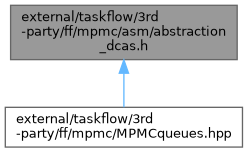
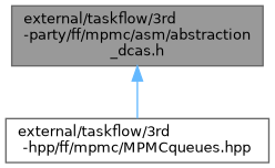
  digraph {
    node [fontname=Helvetica fontsize=10 shape=box style=filled]
    n1 [color=gray40 fillcolor=grey60 fontcolor=black height=0.2 label="external/taskflow/3rd\l-party/ff/mpmc/asm/abstraction\l_dcas.h" width=0.4]
-   n2 [color=grey40 fillcolor=white height=0.2 label="external/taskflow/3rd\l-party/ff/mpmc/MPMCqueues.hpp" width=0.4]
+   n2 [color=grey40 fillcolor=white height=0.2 label="external/taskflow/3rd\l-hpp/ff/mpmc/MPMCqueues.hpp" width=0.4]
    n1 -> n2 [color=steelblue1 dir=back fontname=Helvetica fontsize=10 labelfontname=Helvetica labelfontsize=10 style=solid]
  }
